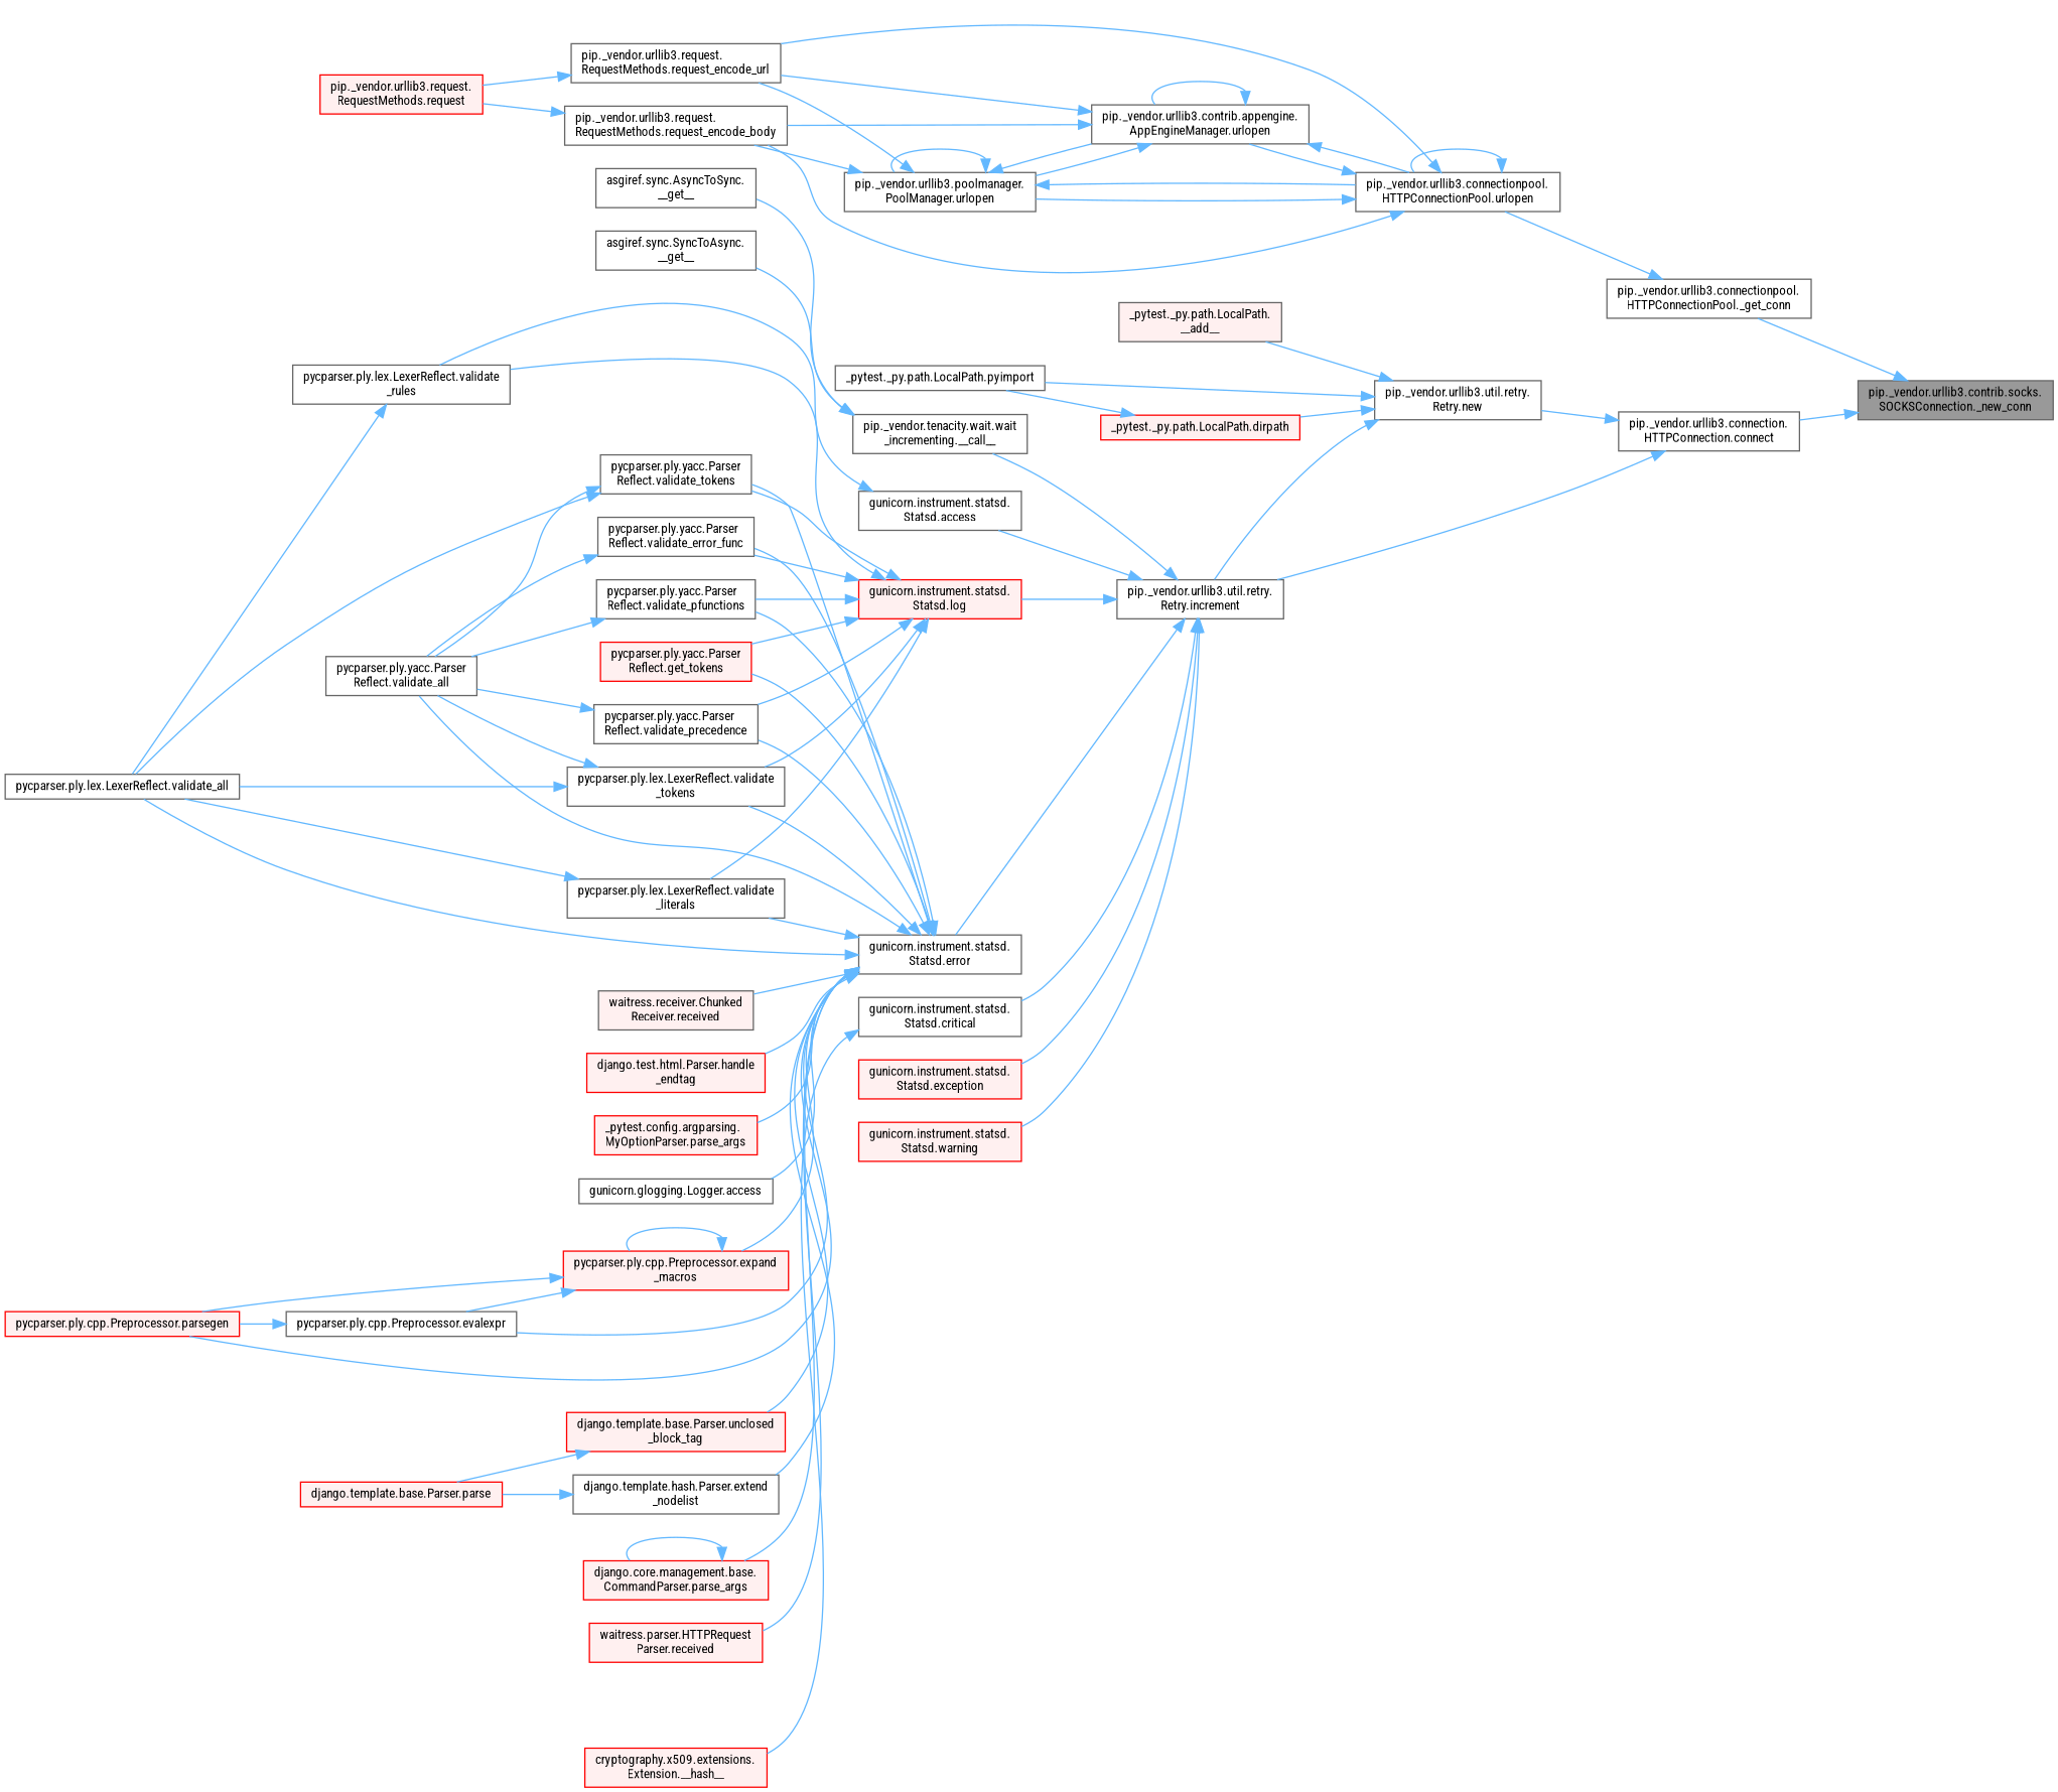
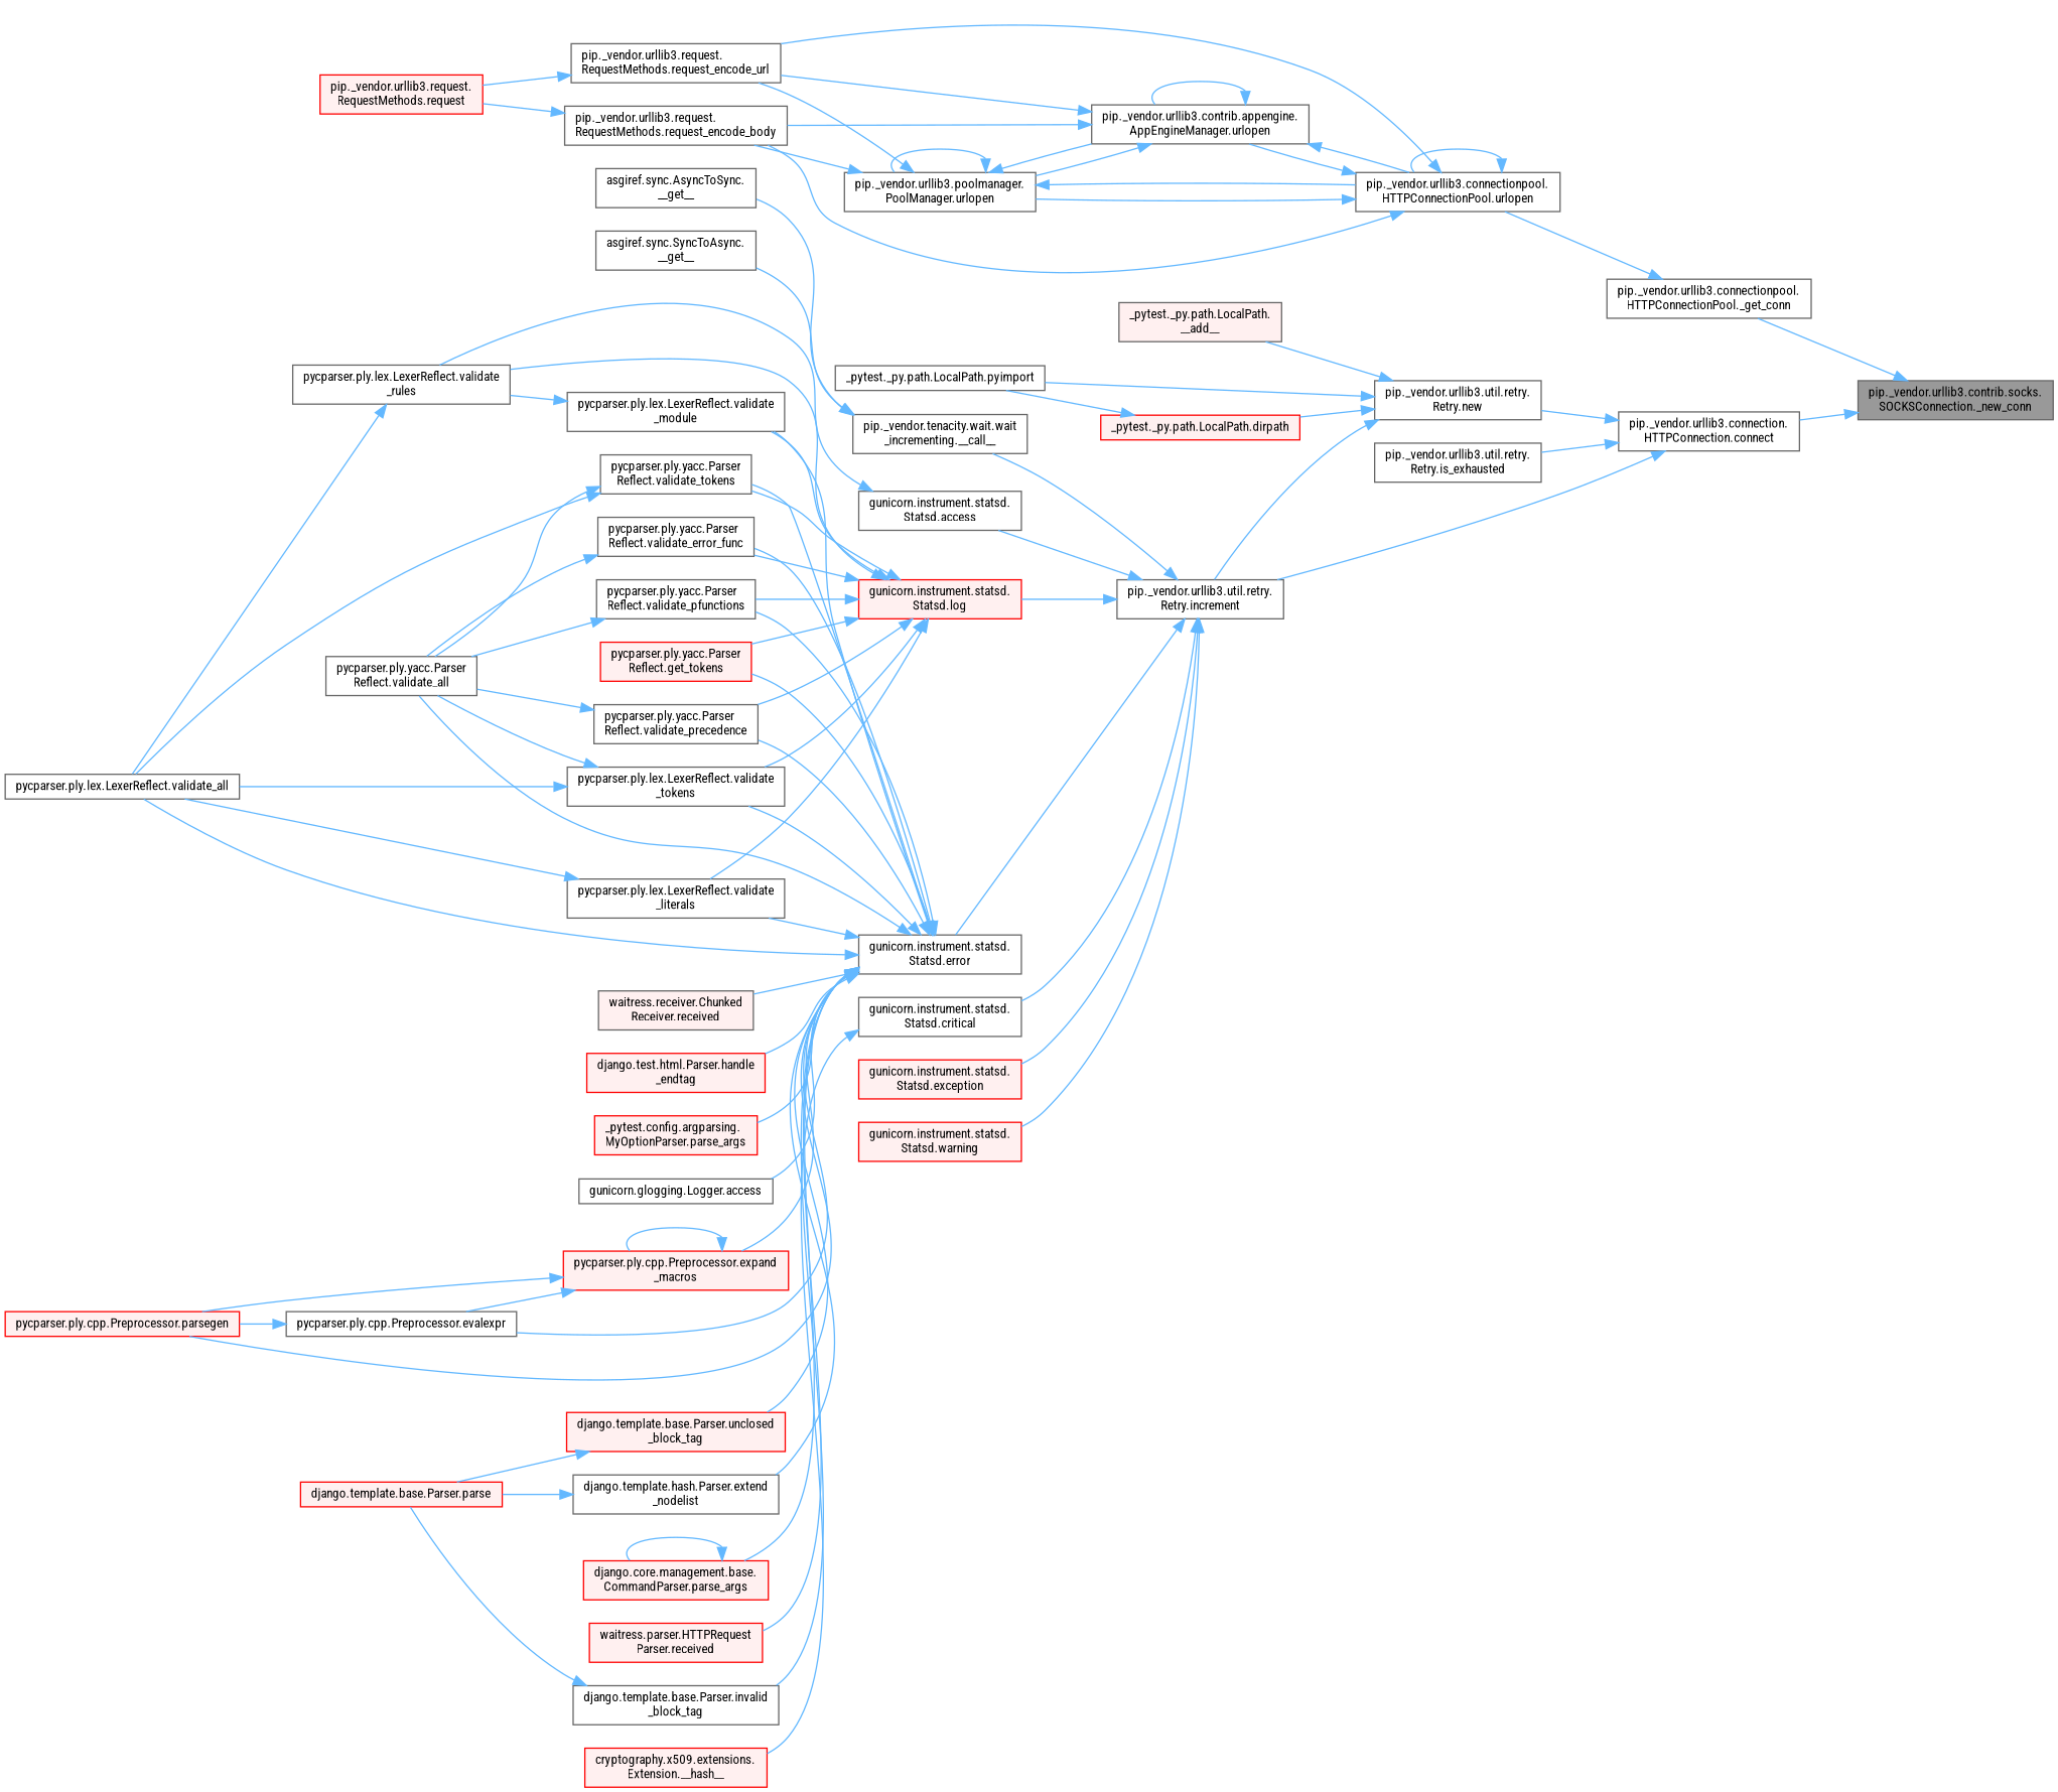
  digraph {
    fontname="Roboto Condensed"
    rankdir=RL
    node [color=grey40 fillcolor=white fontname="Roboto Condensed" fontsize=10 shape=box style=filled]
    edge [color=steelblue1 dir=back fontname="Roboto Condensed" fontsize=10 labelfontname=Helvetica labelfontsize=10 style=solid]
    n1 [color=gray40 fillcolor=grey60 fontcolor=black height=0.2 label="pip._vendor.urllib3.contrib.socks.\lSOCKSConnection._new_conn" width=0.4]
    n2 [height=0.2 label="pip._vendor.urllib3.connectionpool.\lHTTPConnectionPool._get_conn" width=0.4]
    n3 [height=0.2 label="pip._vendor.urllib3.connection.\lHTTPConnection.connect" width=0.4]
    n4 [height=0.2 label="pip._vendor.urllib3.connectionpool.\lHTTPConnectionPool.urlopen" width=0.4]
    n5 [height=0.2 label="pip._vendor.urllib3.util.retry.\lRetry.increment" width=0.4]
+   n6 [height=0.2 label="pip._vendor.urllib3.util.retry.\lRetry.is_exhausted" width=0.4]
    n7 [height=0.2 label="pip._vendor.urllib3.util.retry.\lRetry.new" width=0.4]
    n8 [height=0.2 label="pip._vendor.urllib3.request.\lRequestMethods.request_encode_body" width=0.4]
    n9 [height=0.2 label="pip._vendor.urllib3.request.\lRequestMethods.request_encode_url" width=0.4]
    n10 [height=0.2 label="pip._vendor.urllib3.contrib.appengine.\lAppEngineManager.urlopen" width=0.4]
    n11 [height=0.2 label="pip._vendor.urllib3.poolmanager.\lPoolManager.urlopen" width=0.4]
    n12 [color=red fillcolor="#FFF0F0" height=0.2 label="pip._vendor.urllib3.request.\lRequestMethods.request" width=0.4]
    n13 [height=0.2 label="pip._vendor.tenacity.wait.wait\l_incrementing.__call__" width=0.4]
    n14 [height=0.2 label="gunicorn.instrument.statsd.\lStatsd.access" width=0.4]
    n15 [height=0.2 label="gunicorn.instrument.statsd.\lStatsd.critical" width=0.4]
    n16 [height=0.2 label="gunicorn.instrument.statsd.\lStatsd.error" width=0.4]
    n17 [color=red fillcolor="#FFF0F0" height=0.2 label="gunicorn.instrument.statsd.\lStatsd.exception" width=0.4]
    n18 [color=red fillcolor="#FFF0F0" height=0.2 label="gunicorn.instrument.statsd.\lStatsd.log" width=0.4]
    n19 [color=red fillcolor="#FFF0F0" height=0.2 label="gunicorn.instrument.statsd.\lStatsd.warning" width=0.4]
    n20 [fillcolor="#FFF0F0" height=0.2 label="_pytest._py.path.LocalPath.\l__add__" width=0.4]
    n21 [color=red fillcolor="#FFF0F0" height=0.2 label="_pytest._py.path.LocalPath.dirpath" width=0.4]
    n22 [height=0.2 label="_pytest._py.path.LocalPath.pyimport" width=0.4]
    n23 [height=0.2 label="asgiref.sync.AsyncToSync.\l__get__" width=0.4]
    n24 [height=0.2 label="asgiref.sync.SyncToAsync.\l__get__" width=0.4]
    n25 [height=0.2 label="pycparser.ply.lex.LexerReflect.validate\l_rules" width=0.4]
    n26 [color=red fillcolor="#FFF0F0" height=0.2 label="cryptography.x509.extensions.\lExtension.__hash__" width=0.4]
    n27 [height=0.2 label="gunicorn.glogging.Logger.access" width=0.4]
    n28 [height=0.2 label="pycparser.ply.cpp.Preprocessor.evalexpr" width=0.4]
    n29 [color=red fillcolor="#FFF0F0" height=0.2 label="pycparser.ply.cpp.Preprocessor.parsegen" width=0.4]
    n30 [color=red fillcolor="#FFF0F0" height=0.2 label="pycparser.ply.cpp.Preprocessor.expand\l_macros" width=0.4]
    n31 [height=0.2 label="django.template.hash.Parser.extend\l_nodelist" width=0.4]
    n32 [color=red fillcolor="#FFF0F0" height=0.2 label="pycparser.ply.yacc.Parser\lReflect.get_tokens" width=0.4]
    n33 [color=red fillcolor="#FFF0F0" height=0.2 label="django.test.html.Parser.handle\l_endtag" width=0.4]
+   n34 [height=0.2 label="django.template.base.Parser.invalid\l_block_tag" width=0.4]
    n35 [color=red fillcolor="#FFF0F0" height=0.2 label="_pytest.config.argparsing.\lMyOptionParser.parse_args" width=0.4]
    n36 [color=red fillcolor="#FFF0F0" height=0.2 label="django.core.management.base.\lCommandParser.parse_args" width=0.4]
    n37 [color=red fillcolor="#FFF0F0" height=0.2 label="waitress.parser.HTTPRequest\lParser.received" width=0.4]
    n38 [fillcolor="#FFF0F0" height=0.2 label="waitress.receiver.Chunked\lReceiver.received" width=0.4]
    n39 [color=red fillcolor="#FFF0F0" height=0.2 label="django.template.base.Parser.unclosed\l_block_tag" width=0.4]
    n40 [height=0.2 label="pycparser.ply.lex.LexerReflect.validate_all" width=0.4]
    n41 [height=0.2 label="pycparser.ply.yacc.Parser\lReflect.validate_all" width=0.4]
    n42 [height=0.2 label="pycparser.ply.yacc.Parser\lReflect.validate_error_func" width=0.4]
    n43 [height=0.2 label="pycparser.ply.lex.LexerReflect.validate\l_literals" width=0.4]
+   n44 [height=0.2 label="pycparser.ply.lex.LexerReflect.validate\l_module" width=0.4]
    n45 [height=0.2 label="pycparser.ply.yacc.Parser\lReflect.validate_pfunctions" width=0.4]
    n46 [height=0.2 label="pycparser.ply.yacc.Parser\lReflect.validate_precedence" width=0.4]
    n47 [height=0.2 label="pycparser.ply.lex.LexerReflect.validate\l_tokens" width=0.4]
    n48 [height=0.2 label="pycparser.ply.yacc.Parser\lReflect.validate_tokens" width=0.4]
    n49 [color=red fillcolor="#FFF0F0" height=0.2 label="django.template.base.Parser.parse" width=0.4]
    n1 -> n2
    n1 -> n3
    n2 -> n4
    n3 -> n5
+   n3 -> n6
    n3 -> n7
    n4 -> n4
    n4 -> n8
    n4 -> n9
    n4 -> n10
    n4 -> n11
    n5 -> n13
    n5 -> n14
    n5 -> n15
    n5 -> n16
    n5 -> n17
    n5 -> n18
    n5 -> n19
    n7 -> n5
    n7 -> n20
    n7 -> n21
    n7 -> n22
    n8 -> n12
    n9 -> n12
    n10 -> n4
    n10 -> n8
    n10 -> n9
    n10 -> n10
    n10 -> n11
    n11 -> n4
    n11 -> n8
    n11 -> n9
    n11 -> n10
    n11 -> n11
    n13 -> n23
    n13 -> n24
    n14 -> n25
    n15 -> n26
    n16 -> n27
    n16 -> n28
    n16 -> n29
    n16 -> n30
    n16 -> n31
    n16 -> n32
    n16 -> n33
+   n16 -> n34
    n16 -> n35
    n16 -> n36
    n16 -> n37
    n16 -> n38
    n16 -> n39
    n16 -> n40
    n16 -> n41
    n16 -> n42
    n16 -> n43
+   n16 -> n44
    n16 -> n45
    n16 -> n46
    n16 -> n47
    n16 -> n48
    n18 -> n25
    n18 -> n32
    n18 -> n42
    n18 -> n43
+   n18 -> n44
    n18 -> n45
    n18 -> n46
    n18 -> n47
    n18 -> n48
    n21 -> n22
    n25 -> n40
    n28 -> n29
    n30 -> n28
    n30 -> n29
    n30 -> n30
    n31 -> n49
+   n34 -> n49
    n36 -> n36
    n39 -> n49
    n42 -> n41
    n43 -> n40
+   n44 -> n25
    n45 -> n41
    n46 -> n41
    n47 -> n40
    n47 -> n41
    n48 -> n40
    n48 -> n41
  }
